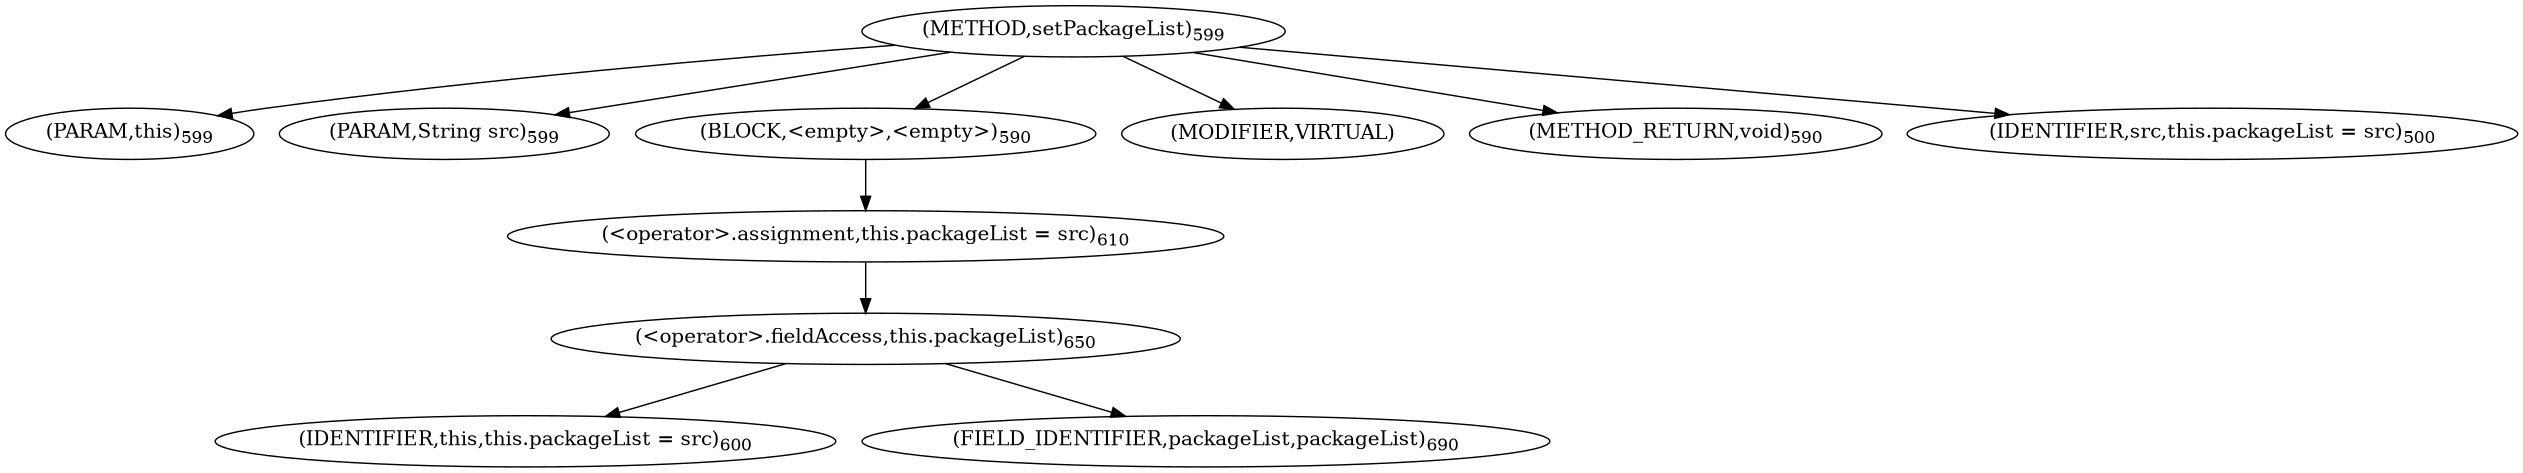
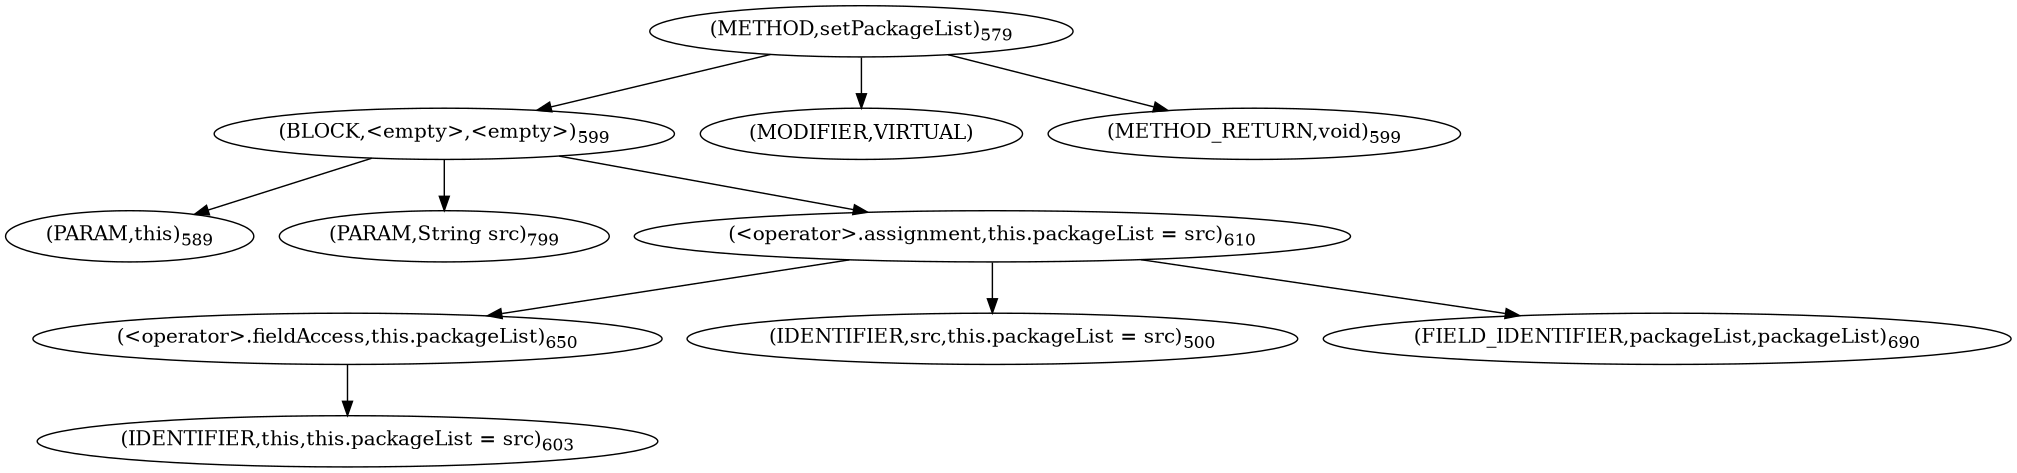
  digraph {
-   n1 [label=<(METHOD,setPackageList)<SUB>599</SUB>>]
-   n2 [label=<(PARAM,this)<SUB>599</SUB>>]
-   n3 [label=<(PARAM,String src)<SUB>599</SUB>>]
-   n4 [label=<(BLOCK,&lt;empty&gt;,&lt;empty&gt;)<SUB>590</SUB>>]
+   n1 [label=<(METHOD,setPackageList)<SUB>579</SUB>>]
+   n2 [label=<(PARAM,this)<SUB>589</SUB>>]
+   n3 [label=<(PARAM,String src)<SUB>799</SUB>>]
+   n4 [label=<(BLOCK,&lt;empty&gt;,&lt;empty&gt;)<SUB>599</SUB>>]
    n5 [label=<(MODIFIER,VIRTUAL)>]
-   n6 [label=<(METHOD_RETURN,void)<SUB>590</SUB>>]
+   n6 [label=<(METHOD_RETURN,void)<SUB>599</SUB>>]
    n7 [label=<(&lt;operator&gt;.assignment,this.packageList = src)<SUB>610</SUB>>]
    n8 [label=<(&lt;operator&gt;.fieldAccess,this.packageList)<SUB>650</SUB>>]
    n9 [label=<(IDENTIFIER,src,this.packageList = src)<SUB>500</SUB>>]
-   n10 [label=<(IDENTIFIER,this,this.packageList = src)<SUB>600</SUB>>]
+   n10 [label=<(IDENTIFIER,this,this.packageList = src)<SUB>603</SUB>>]
    n11 [label=<(FIELD_IDENTIFIER,packageList,packageList)<SUB>690</SUB>>]
-   n1 -> n2
-   n1 -> n3
+   n4 -> n2
+   n4 -> n3
    n1 -> n4
    n1 -> n5
    n1 -> n6
    n4 -> n7
    n7 -> n8
-   n1 -> n9
+   n7 -> n9
    n8 -> n10
-   n8 -> n11
+   n7 -> n11
  }
